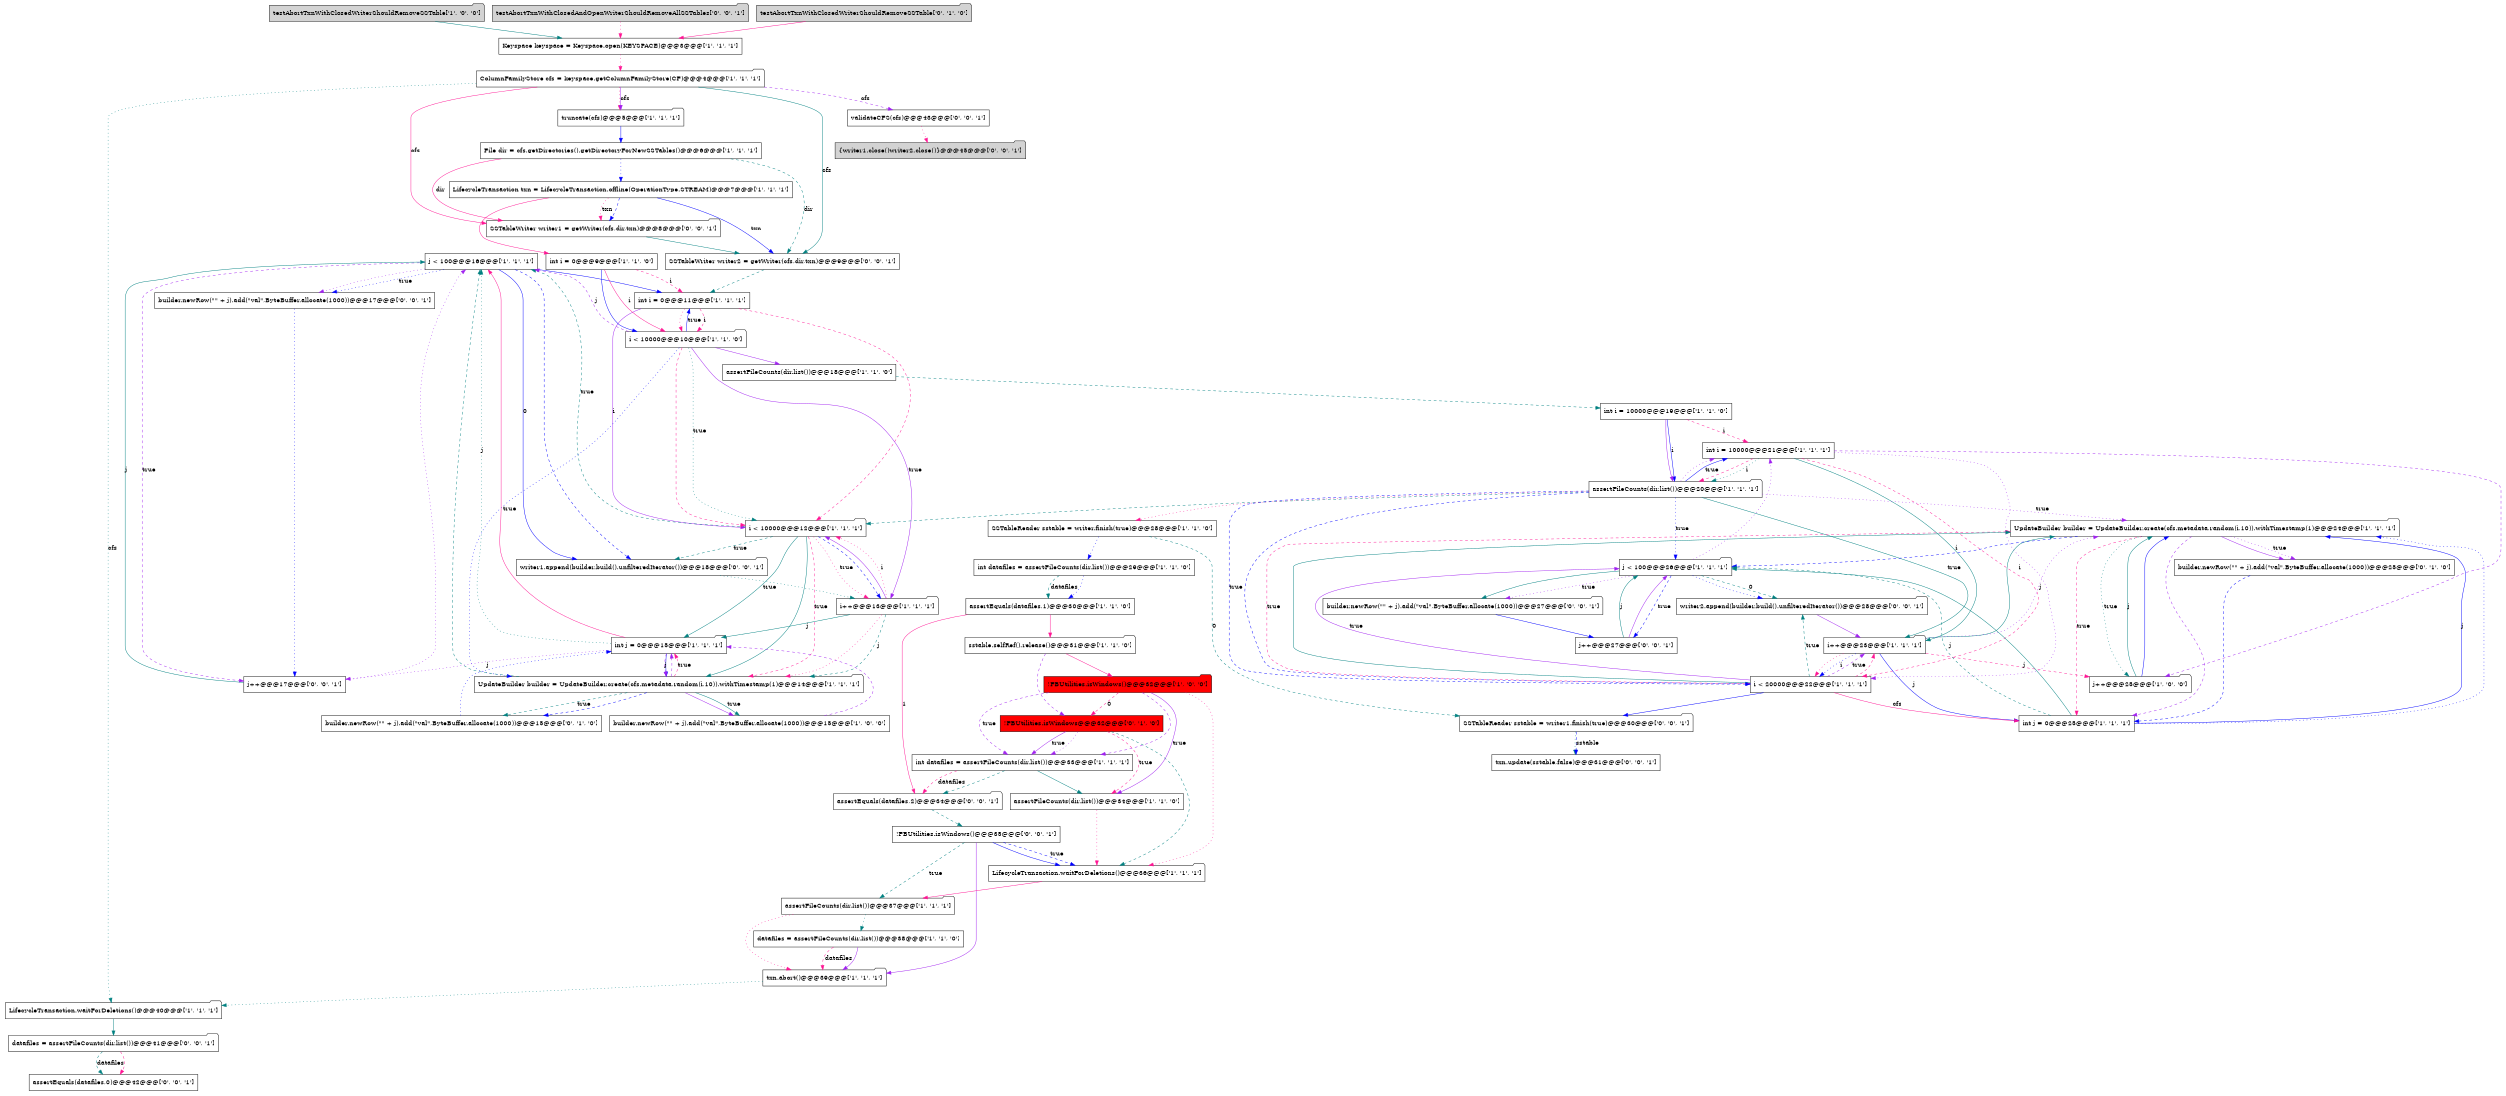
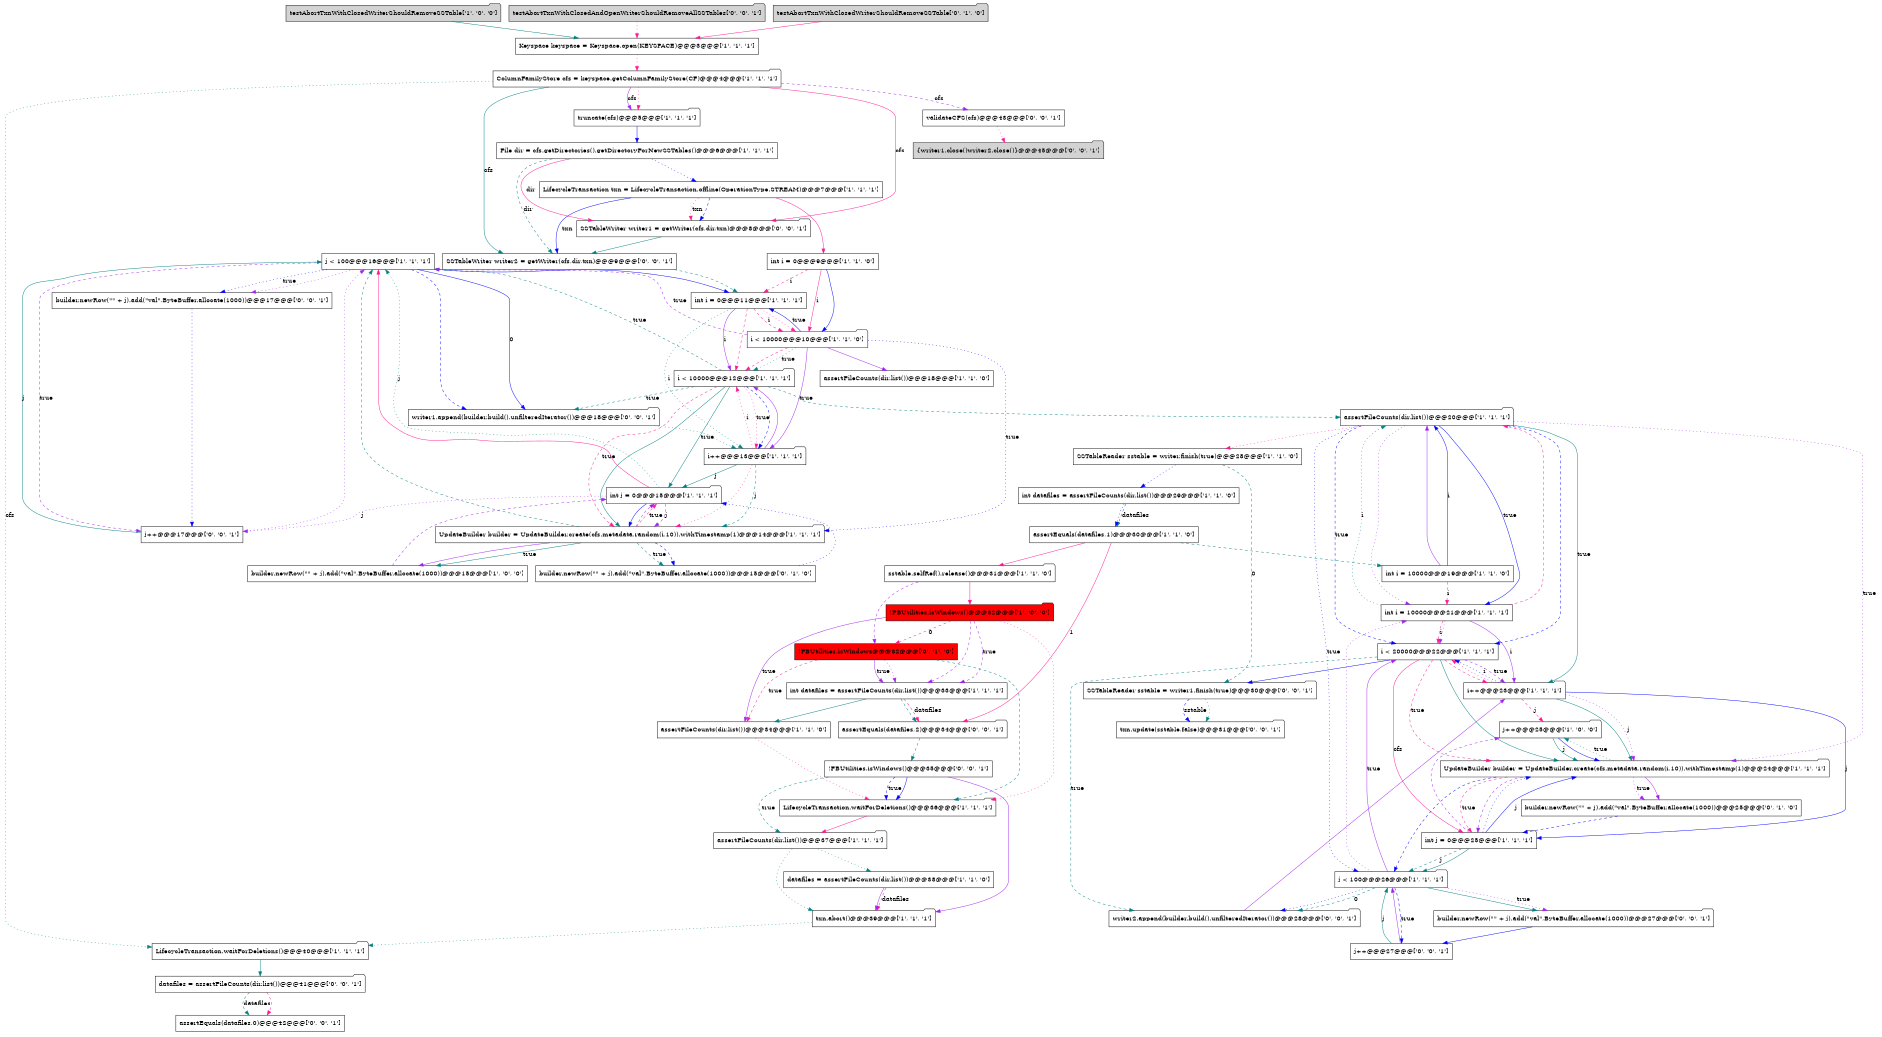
  digraph {
    node [fillcolor=white shape=box style=filled]
    edge [color=teal style=dashed]
    n1 [label="j < 100@@@16@@@['1', '1', '1']"]
    n2 [label="builder.newRow(\"\" + j).add(\"val\",ByteBuffer.allocate(1000))@@@17@@@['0', '0', '1']"]
    n3 [label="int i = 0@@@11@@@['1', '1', '1']"]
    n4 [label="writer1.append(builder.build().unfilteredIterator())@@@18@@@['0', '0', '1']" shape=folder]
    n5 [label="j++@@@17@@@['0', '0', '1']"]
    n6 [label="i < 10000@@@12@@@['1', '1', '1']" shape=folder]
    n7 [label="i++@@@13@@@['1', '1', '1']" shape=folder]
    n8 [label="i < 10000@@@10@@@['1', '1', '0']" shape=folder]
    n9 [label="int datafiles = assertFileCounts(dir.list())@@@33@@@['1', '1', '1']"]
    n10 [label="assertFileCounts(dir.list())@@@34@@@['1', '1', '0']"]
    n11 [label="assertEquals(datafiles,2)@@@34@@@['0', '0', '1']" shape=folder]
    n12 [label="int datafiles = assertFileCounts(dir.list())@@@29@@@['1', '1', '0']"]
    n13 [label="assertEquals(datafiles,1)@@@30@@@['1', '1', '0']"]
    n14 [label="sstable.selfRef().release()@@@31@@@['1', '1', '0']" shape=folder]
    n15 [fillcolor=lightgray label="testAbortTxnWithClosedWriterShouldRemoveSSTable['1', '0', '0']" shape=folder]
    n16 [label="Keyspace keyspace = Keyspace.open(KEYSPACE)@@@3@@@['1', '1', '1']"]
    n17 [label="ColumnFamilyStore cfs = keyspace.getColumnFamilyStore(CF)@@@4@@@['1', '1', '1']" shape=folder]
-   n18 [label="txn.update(sstable,false)@@@31@@@['0', '0', '1']"]
+   n18 [label="txn.update(sstable,false)@@@31@@@['0', '0', '1']" shape=folder]
    n19 [label="int i = 10000@@@21@@@['1', '1', '1']"]
    n20 [label="assertFileCounts(dir.list())@@@20@@@['1', '1', '1']" shape=folder]
    n21 [label="i++@@@23@@@['1', '1', '1']" shape=folder]
    n22 [label="i < 20000@@@22@@@['1', '1', '1']"]
    n23 [label="SSTableReader sstable = writer.finish(true)@@@28@@@['1', '1', '0']"]
    n24 [label="j < 100@@@26@@@['1', '1', '1']" shape=folder]
    n25 [label="UpdateBuilder builder = UpdateBuilder.create(cfs.metadata,random(i,10)).withTimestamp(1)@@@24@@@['1', '1', '1']" shape=folder]
-   n26 [label="int j = 0@@@25@@@['1', '1', '1']"]
+   n26 [label="int j = 0@@@25@@@['1', '1', '1']" shape=folder]
    n27 [label="j++@@@25@@@['1', '0', '0']" shape=folder]
    n28 [label="SSTableReader sstable = writer1.finish(true)@@@30@@@['0', '0', '1']" shape=folder]
    n29 [label="writer2.append(builder.build().unfilteredIterator())@@@28@@@['0', '0', '1']" shape=folder]
    n30 [label="!FBUtilities.isWindows()@@@35@@@['0', '0', '1']"]
    n31 [label="LifecycleTransaction.waitForDeletions()@@@36@@@['1', '1', '1']" shape=folder]
    n32 [label="txn.abort()@@@39@@@['1', '1', '1']" shape=folder]
    n33 [label="assertFileCounts(dir.list())@@@37@@@['1', '1', '1']" shape=folder]
    n34 [label="LifecycleTransaction.waitForDeletions()@@@40@@@['1', '1', '1']" shape=folder]
    n35 [label="datafiles = assertFileCounts(dir.list())@@@38@@@['1', '1', '0']"]
    n36 [label="assertFileCounts(dir.list())@@@18@@@['1', '1', '0']"]
    n37 [label="int i = 10000@@@19@@@['1', '1', '0']"]
    n38 [label="UpdateBuilder builder = UpdateBuilder.create(cfs.metadata,random(i,10)).withTimestamp(1)@@@14@@@['1', '1', '1']" shape=folder]
    n39 [label="builder.newRow(\"\" + j).add(\"val\",ByteBuffer.allocate(1000))@@@15@@@['0', '1', '0']"]
    n40 [label="builder.newRow(\"\" + j).add(\"val\",ByteBuffer.allocate(1000))@@@15@@@['1', '0', '0']"]
    n41 [label="int j = 0@@@15@@@['1', '1', '1']" shape=folder]
    n42 [label="j++@@@27@@@['0', '0', '1']"]
    n43 [label="builder.newRow(\"\" + j).add(\"val\",ByteBuffer.allocate(1000))@@@27@@@['0', '0', '1']" shape=folder]
    n44 [label="builder.newRow(\"\" + j).add(\"val\",ByteBuffer.allocate(1000))@@@25@@@['0', '1', '0']"]
    n45 [label="SSTableWriter writer1 = getWriter(cfs,dir,txn)@@@8@@@['0', '0', '1']" shape=folder]
    n46 [label="SSTableWriter writer2 = getWriter(cfs,dir,txn)@@@9@@@['0', '0', '1']"]
    n47 [label="truncate(cfs)@@@5@@@['1', '1', '1']" shape=folder]
    n48 [label="validateCFS(cfs)@@@43@@@['0', '0', '1']"]
    n49 [fillcolor=lightgray label="{writer1.close()writer2.close()}@@@45@@@['0', '0', '1']" shape=folder]
    n50 [fillcolor=red label="!FBUtilities.isWindows@@@32@@@['0', '1', '0']"]
    n51 [label="datafiles = assertFileCounts(dir.list())@@@41@@@['0', '0', '1']" shape=folder]
    n52 [label="assertEquals(datafiles,0)@@@42@@@['0', '0', '1']"]
    n53 [label="File dir = cfs.getDirectories().getDirectoryForNewSSTables()@@@6@@@['1', '1', '1']"]
    n54 [label="LifecycleTransaction txn = LifecycleTransaction.offline(OperationType.STREAM)@@@7@@@['1', '1', '1']"]
    n55 [fillcolor=red label="!FBUtilities.isWindows()@@@32@@@['1', '0', '0']" shape=folder]
    n56 [label="int i = 0@@@9@@@['1', '1', '0']"]
    n57 [fillcolor=lightgray label="testAbortTxnWithClosedAndOpenWriterShouldRemoveAllSSTables['0', '0', '1']" shape=folder]
    n58 [fillcolor=lightgray label="testAbortTxnWithClosedWriterShouldRemoveSSTable['0', '1', '0']" shape=folder]
    n1 -> n2 [color=blue label=true style=dotted]
    n1 -> n2 [color=purple style=dotted]
    n1 -> n3 [color=blue style=solid]
    n1 -> n4 [color=blue label=0 style=solid]
    n1 -> n4 [color=blue]
    n1 -> n5 [color=purple label=true]
    n2 -> n5 [color=blue style=dotted]
    n3 -> n6 [color=purple label=i style=solid]
    n3 -> n6 [color=deeppink]
+   n3 -> n7 [label=i style=dotted]
    n3 -> n8 [color=deeppink label=i]
    n3 -> n8 [color=deeppink style=dotted]
    n4 -> n7 [style=dotted]
    n5 -> n1 [color=purple style=dotted]
    n5 -> n1 [label=j style=solid]
    n6 -> n1 [label=true]
    n6 -> n4 [label=true]
    n6 -> n7 [color=deeppink label=true style=dotted]
    n6 -> n7 [color=blue]
-   n20 -> n6
+   n6 -> n20
    n6 -> n38 [style=solid]
    n6 -> n38 [color=deeppink label=true]
    n6 -> n41 [label=true style=solid]
    n7 -> n6 [color=deeppink label=i style=dotted]
    n7 -> n6 [color=purple style=solid]
    n7 -> n38 [label=j]
    n7 -> n38 [color=deeppink style=dotted]
    n7 -> n41 [label=j style=solid]
-   n8 -> n1 [color=purple label=j]
+   n8 -> n1 [color=purple label=true]
    n8 -> n3 [color=blue label=true style=solid]
    n8 -> n6 [color=deeppink]
    n8 -> n6 [label=true style=dotted]
    n8 -> n7 [color=purple label=true style=solid]
    n8 -> n36 [color=purple style=solid]
    n8 -> n38 [color=blue label=true style=dotted]
    n9 -> n10 [style=solid]
    n9 -> n11
    n9 -> n11 [color=deeppink label=datafiles]
    n10 -> n31 [color=deeppink style=dotted]
    n11 -> n30
    n12 -> n13 [label=datafiles]
    n12 -> n13 [color=blue style=dotted]
    n13 -> n11 [color=deeppink label=1 style=solid]
    n13 -> n14 [color=deeppink style=solid]
    n14 -> n50 [color=purple]
    n14 -> n55 [color=deeppink style=solid]
    n15 -> n16 [style=solid]
    n16 -> n17 [color=deeppink style=dotted]
    n17 -> n34 [label=cfs style=dotted]
    n17 -> n45 [color=deeppink label=cfs style=solid]
    n17 -> n46 [label=cfs style=solid]
    n17 -> n47 [color=deeppink style=dotted]
    n17 -> n47 [color=purple label=cfs style=solid]
    n17 -> n48 [color=purple label=cfs]
    n19 -> n20 [color=deeppink]
    n19 -> n20 [label=i style=dotted]
-   n19 -> n21 [label=i style=solid]
+   n19 -> n21 [color=purple label=i style=solid]
    n19 -> n22 [color=purple style=dotted]
    n19 -> n22 [color=deeppink label=i]
    n20 -> n19 [color=purple style=dotted]
    n20 -> n19 [color=blue label=true style=solid]
    n20 -> n21 [label=true style=solid]
    n20 -> n22 [color=blue label=true]
    n20 -> n22 [color=blue]
    n20 -> n23 [color=deeppink style=dotted]
    n20 -> n24 [color=blue label=true style=dotted]
    n20 -> n25 [color=purple label=true style=dotted]
    n21 -> n22 [color=deeppink style=dotted]
    n21 -> n22 [color=blue label=i style=dotted]
    n21 -> n25 [style=solid]
    n21 -> n25 [color=purple label=j style=dotted]
    n21 -> n26 [color=blue label=j style=solid]
    n21 -> n27 [color=deeppink label=j]
    n22 -> n21 [color=purple label=true]
    n22 -> n21 [color=deeppink]
-   n22 -> n24 [color=purple label=true style=solid]
+   n24 -> n22 [color=purple label=true style=solid]
    n22 -> n25 [color=deeppink label=true]
    n22 -> n25 [style=solid]
    n22 -> n26 [color=deeppink label=cfs style=solid]
    n22 -> n28 [color=blue style=solid]
    n22 -> n29 [label=true]
    n23 -> n12 [color=blue style=dotted]
    n23 -> n28 [label=0]
    n24 -> n19 [color=purple style=dotted]
    n24 -> n29 [color=blue style=dotted]
    n24 -> n29 [label=0]
    n24 -> n42 [color=blue label=true]
    n24 -> n43 [style=solid]
    n24 -> n43 [color=purple label=true style=dotted]
    n25 -> n24 [color=blue]
    n25 -> n26 [color=deeppink label=true]
    n25 -> n26 [color=purple]
    n25 -> n27 [label=true style=dotted]
    n25 -> n44 [color=purple style=solid]
    n25 -> n44 [color=purple label=true style=dotted]
    n26 -> n24 [label=j]
    n26 -> n24 [style=solid]
    n26 -> n25 [color=blue label=j style=solid]
    n26 -> n25 [color=blue style=dotted]
-   n19 -> n27 [color=purple]
+   n26 -> n27 [color=purple]
    n27 -> n25 [label=j style=solid]
    n27 -> n25 [color=blue style=solid]
    n28 -> n18 [style=dotted]
    n28 -> n18 [color=blue label=sstable]
    n29 -> n21 [color=purple style=solid]
    n30 -> n31 [color=blue label=true]
    n30 -> n31 [color=blue style=solid]
    n30 -> n32 [color=purple style=solid]
    n30 -> n33 [label=true]
    n31 -> n33 [color=deeppink style=solid]
    n32 -> n34 [style=dotted]
-   n33 -> n32 [color=deeppink style=dotted]
+   n33 -> n32 [style=dotted]
    n33 -> n35 [style=dotted]
    n34 -> n51 [style=solid]
    n35 -> n32 [color=deeppink label=datafiles]
    n35 -> n32 [color=purple style=solid]
-   n36 -> n37
+   n13 -> n37
    n37 -> n19 [color=deeppink label=i]
    n37 -> n20 [color=blue label=i style=solid]
    n37 -> n20 [color=purple style=solid]
    n38 -> n1
    n38 -> n39 [label=true]
    n38 -> n39 [color=blue]
    n38 -> n40 [color=purple style=solid]
    n38 -> n40 [label=true style=solid]
    n38 -> n41 [color=deeppink label=true]
    n38 -> n41 [color=purple]
    n39 -> n41 [color=blue style=dotted]
    n40 -> n41 [color=purple]
    n41 -> n1 [label=j style=dotted]
    n41 -> n1 [color=deeppink style=solid]
    n41 -> n5 [color=purple label=j style=dotted]
    n41 -> n38 [color=blue style=solid]
    n41 -> n38 [color=purple label=j]
    n42 -> n24 [label=j style=solid]
    n42 -> n24 [color=purple style=solid]
    n43 -> n42 [color=blue style=solid]
    n44 -> n26 [color=blue]
    n45 -> n46 [style=solid]
    n46 -> n3
    n47 -> n53 [color=blue style=solid]
    n48 -> n49 [color=deeppink style=dotted]
    n50 -> n9 [color=purple label=true style=solid]
    n50 -> n9 [color=purple style=dotted]
    n50 -> n10 [color=deeppink label=true]
    n50 -> n31
    n51 -> n52 [label=datafiles]
    n51 -> n52 [color=deeppink]
    n53 -> n45 [color=deeppink label=dir style=solid]
    n53 -> n46 [label=dir]
    n53 -> n54 [color=blue style=dotted]
    n54 -> n45 [color=blue]
    n54 -> n45 [color=deeppink label=txn style=dotted]
    n54 -> n46 [color=blue label=txn style=solid]
    n54 -> n56 [color=deeppink style=solid]
    n55 -> n9 [color=purple label=true]
    n55 -> n9 [color=purple]
    n55 -> n10 [color=purple label=true style=solid]
    n55 -> n31 [color=deeppink style=dotted]
    n55 -> n50 [color=deeppink label=0]
    n56 -> n3 [color=deeppink label=i]
    n56 -> n8 [color=blue style=solid]
    n56 -> n8 [color=deeppink label=i style=solid]
    n57 -> n16 [color=deeppink style=dotted]
    n58 -> n16 [color=deeppink style=solid]
  }
